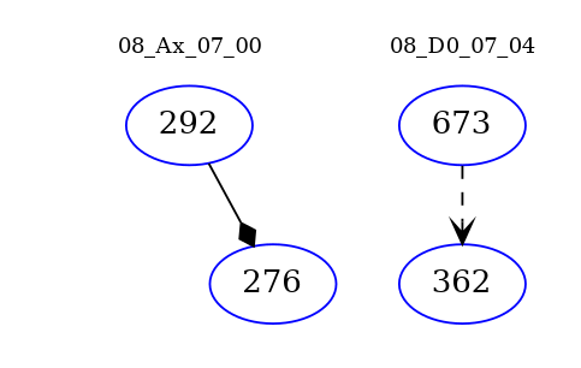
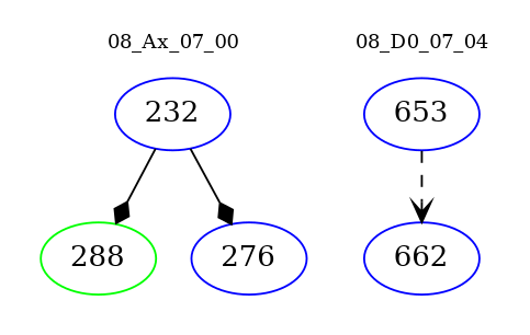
  digraph {
    node [color=blue]
    edge [arrowhead=diamond color=black style=solid]
-   n1 [label=292]
+   n1 [label=232]
+   n2 [color=green label=288]
    n3 [label=276]
-   n4 [label=673]
-   n5 [label=362]
+   n4 [label=653]
+   n5 [label=662]
    subgraph cluster_1 {
      color=white
      fontsize=10
      label="08_Ax_07_00"
      n1
+     n2
      n3
    }
    subgraph cluster_2 {
      color=white
      fontsize=10
      label="08_D0_07_04"
      n4
      n5
    }
+   n1 -> n2
    n1 -> n3
    n4 -> n5 [arrowhead=vee style=dashed]
  }
